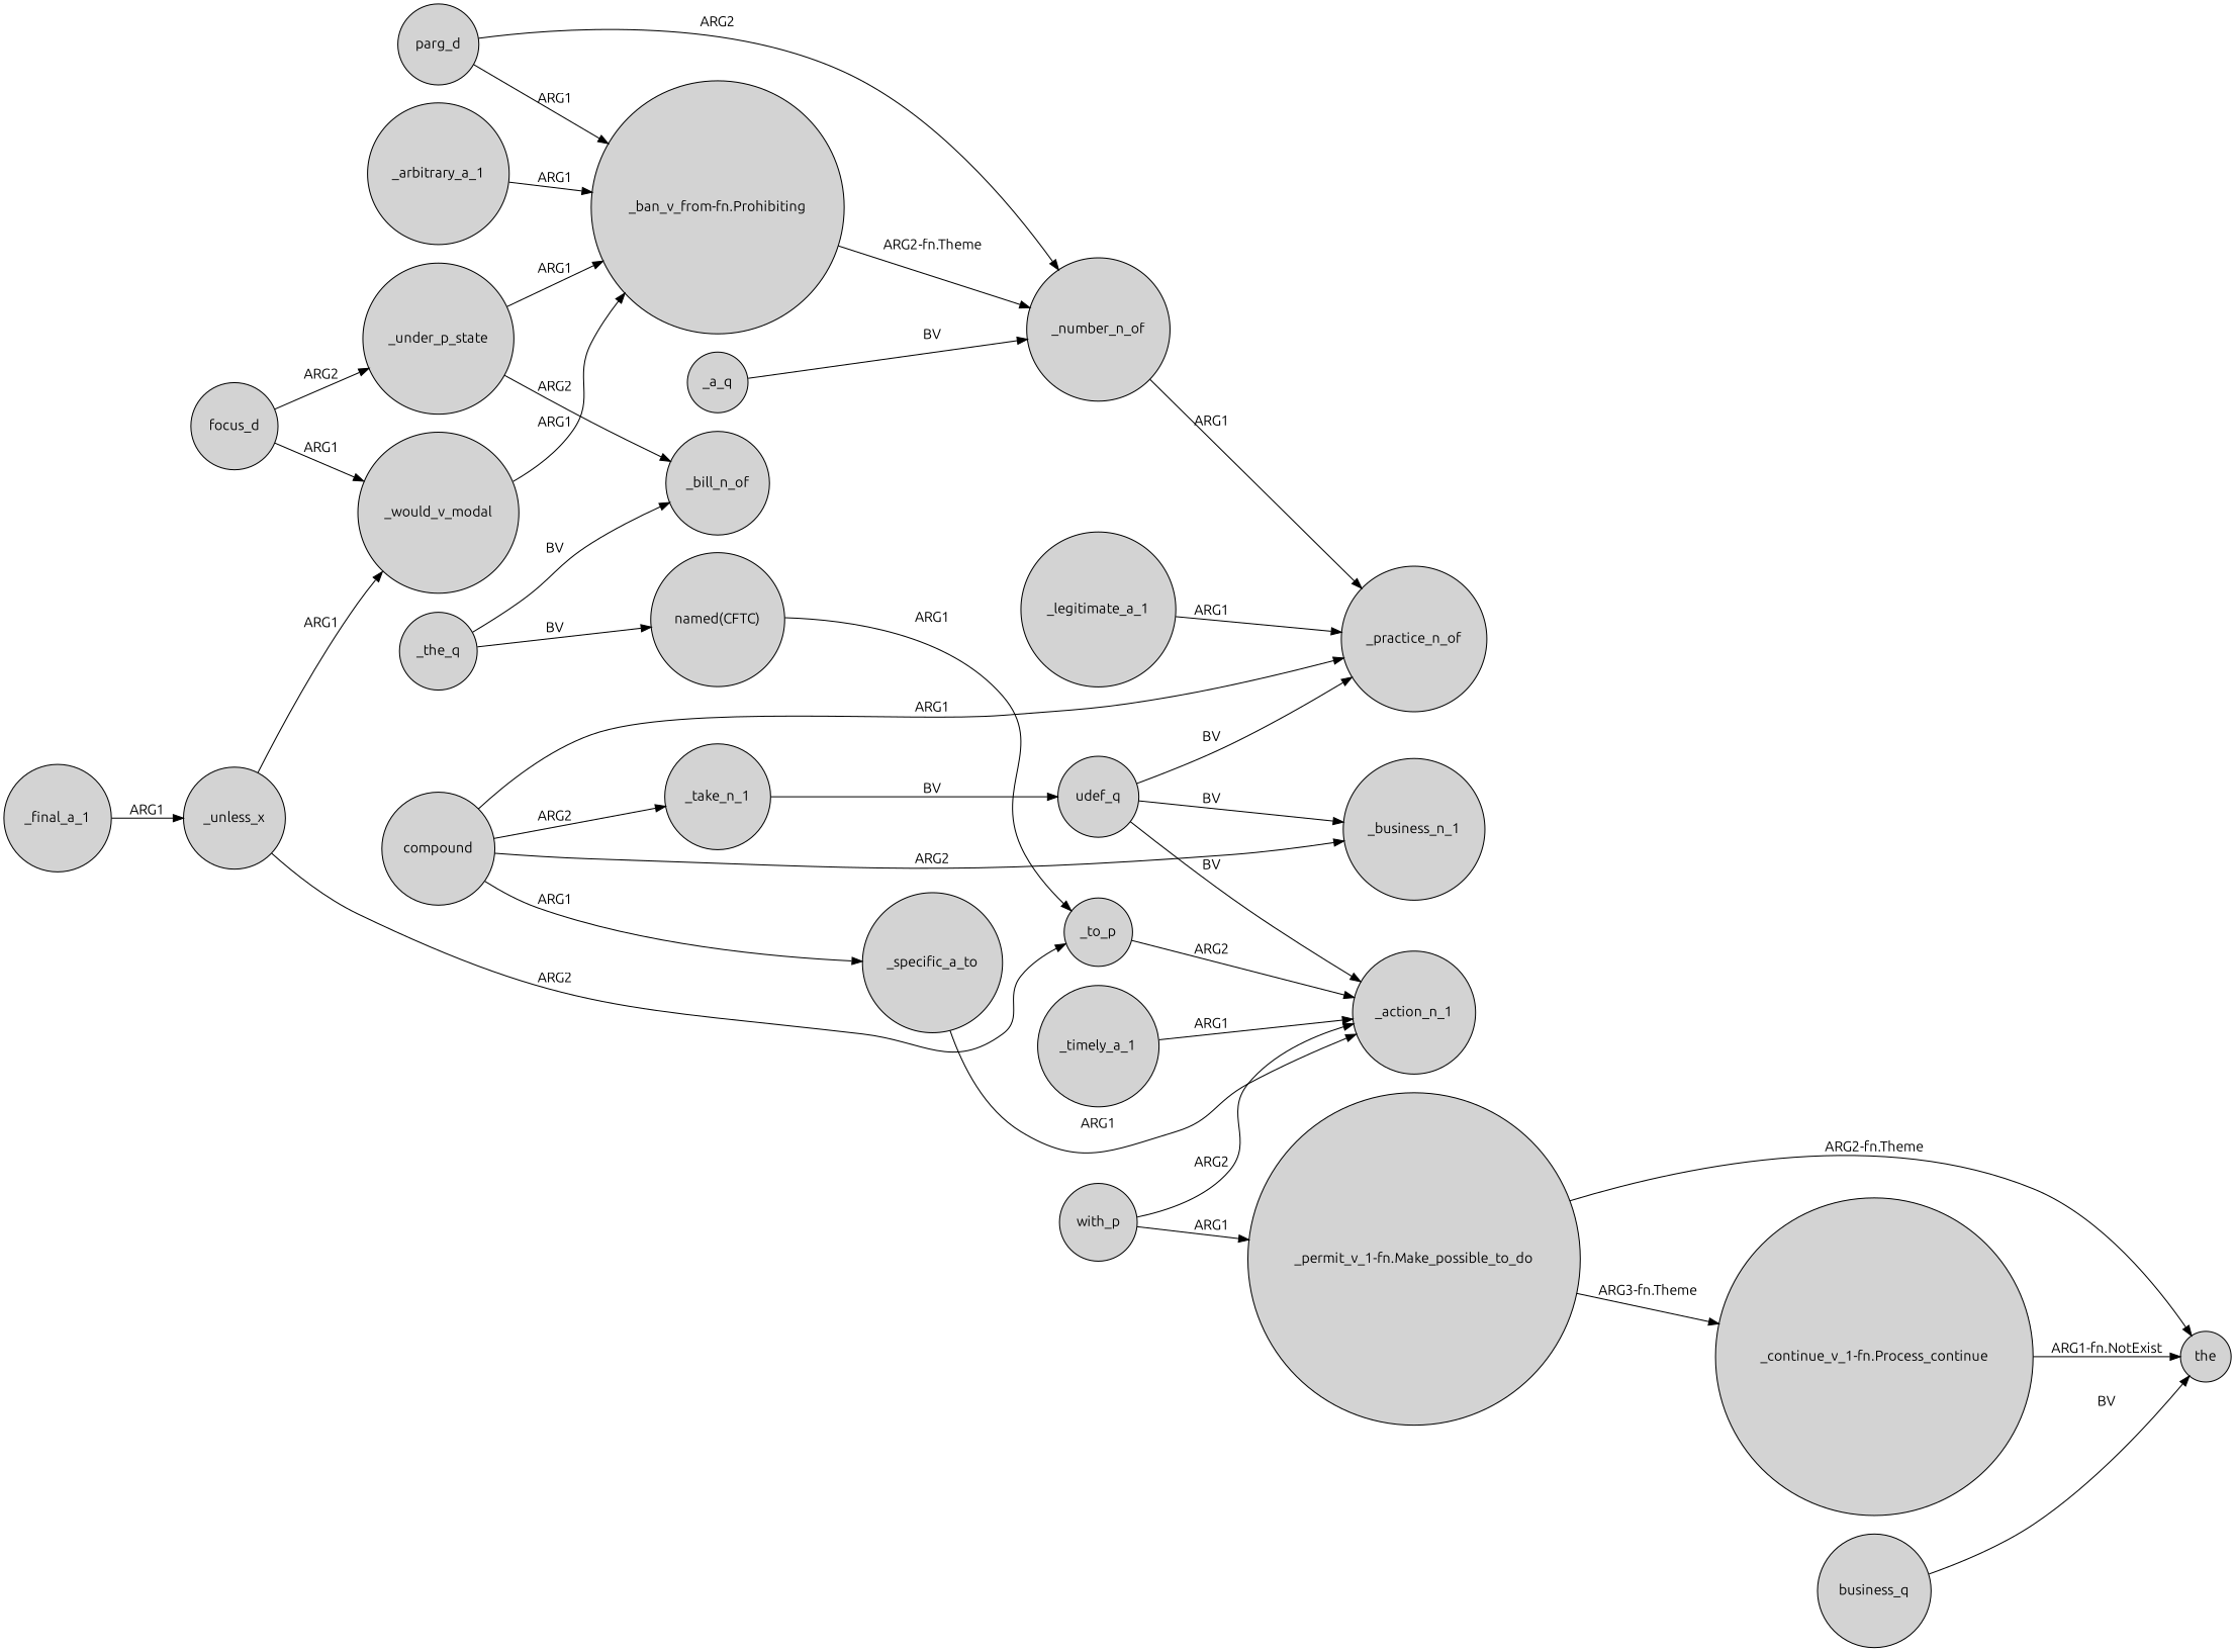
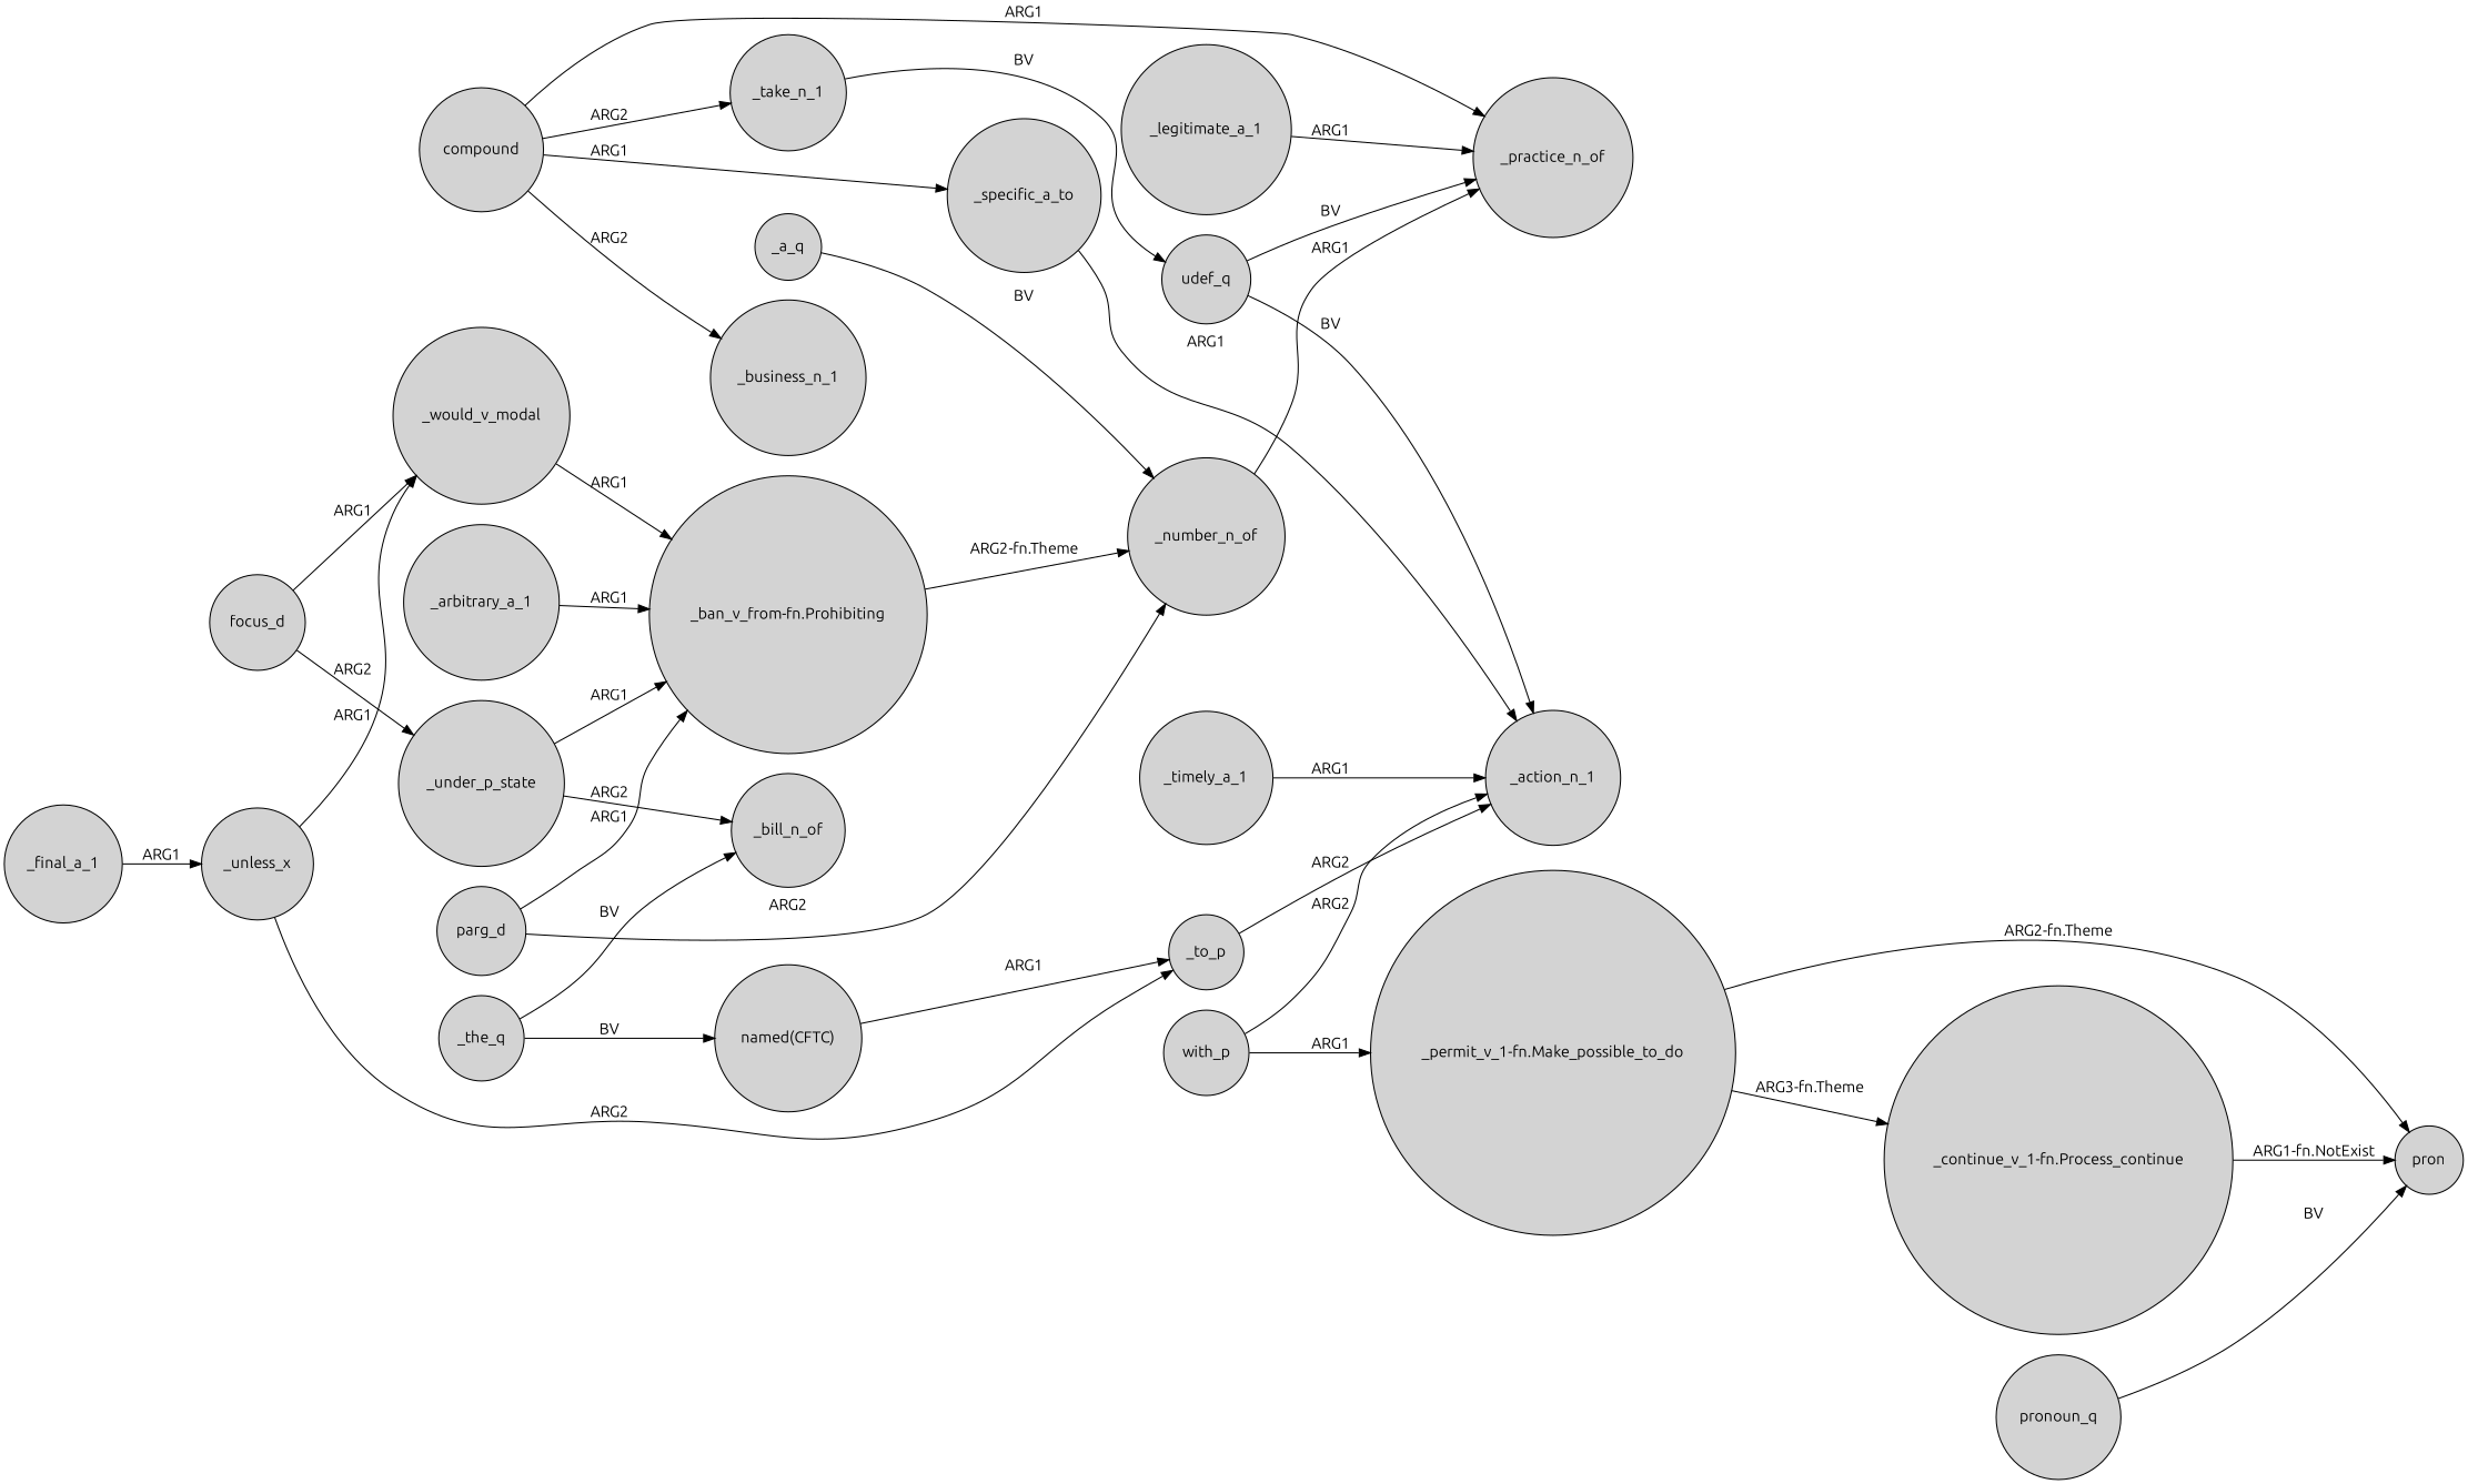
  digraph {
    fontname=Ubuntu
    rankdir=LR
    node [fontname=Ubuntu shape=circle style=filled]
    edge [fontname=Ubuntu]
    _the_q
    _bill_n_of
    "named(CFTC)"
    _to_p
    _action_n_1
    "_permit_v_1-fn.Make_possible_to_do"
-   pron [label=the]
+   pron
    "_continue_v_1-fn.Process_continue"
    _under_p_state
    "_ban_v_from-fn.Prohibiting"
    _number_n_of
    _practice_n_of
    parg_d
    _a_q
    compound
    _specific_a_to
    _business_n_1
    _take_n_1
    udef_q
    _would_v_modal
    with_p
    _final_a_1
    _unless_x
    _timely_a_1
-   pronoun_q [label=business_q]
+   pronoun_q
    _legitimate_a_1
    _arbitrary_a_1
    focus_d
    _the_q -> _bill_n_of [label=BV]
    _the_q -> "named(CFTC)" [label=BV]
    "named(CFTC)" -> _to_p [label=ARG1]
    _to_p -> _action_n_1 [label=ARG2]
    "_permit_v_1-fn.Make_possible_to_do" -> pron [label="ARG2-fn.Theme"]
    "_permit_v_1-fn.Make_possible_to_do" -> "_continue_v_1-fn.Process_continue" [label="ARG3-fn.Theme"]
    "_continue_v_1-fn.Process_continue" -> pron [label="ARG1-fn.NotExist"]
    _under_p_state -> _bill_n_of [label=ARG2]
    _under_p_state -> "_ban_v_from-fn.Prohibiting" [label=ARG1]
    "_ban_v_from-fn.Prohibiting" -> _number_n_of [label="ARG2-fn.Theme"]
    _number_n_of -> _practice_n_of [label=ARG1]
    parg_d -> "_ban_v_from-fn.Prohibiting" [label=ARG1]
    parg_d -> _number_n_of [label=ARG2]
    _a_q -> _number_n_of [label=BV]
    compound -> _practice_n_of [label=ARG1]
    compound -> _specific_a_to [label=ARG1]
    compound -> _business_n_1 [label=ARG2]
    compound -> _take_n_1 [label=ARG2]
    _specific_a_to -> _action_n_1 [label=ARG1]
    _take_n_1 -> udef_q [label=BV]
    udef_q -> _action_n_1 [label=BV]
    udef_q -> _practice_n_of [label=BV]
-   udef_q -> _business_n_1 [label=BV]
    _would_v_modal -> "_ban_v_from-fn.Prohibiting" [label=ARG1]
    with_p -> _action_n_1 [label=ARG2]
    with_p -> "_permit_v_1-fn.Make_possible_to_do" [label=ARG1]
    _final_a_1 -> _unless_x [label=ARG1]
    _unless_x -> _to_p [label=ARG2]
    _unless_x -> _would_v_modal [label=ARG1]
    _timely_a_1 -> _action_n_1 [label=ARG1]
    pronoun_q -> pron [label=BV]
    _legitimate_a_1 -> _practice_n_of [label=ARG1]
    _arbitrary_a_1 -> "_ban_v_from-fn.Prohibiting" [label=ARG1]
    focus_d -> _under_p_state [label=ARG2]
    focus_d -> _would_v_modal [label=ARG1]
  }
